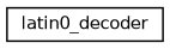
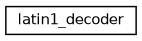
  digraph {
    rankdir=LR
-   n1 [color=black fillcolor=white fontname=Helvetica fontsize=10 height=0.2 label=latin0_decoder shape=record style=filled width=0.4]
+   n1 [color=black fillcolor=white fontname=Helvetica fontsize=10 height=0.2 label=latin1_decoder shape=record style=filled width=0.4]
  }
